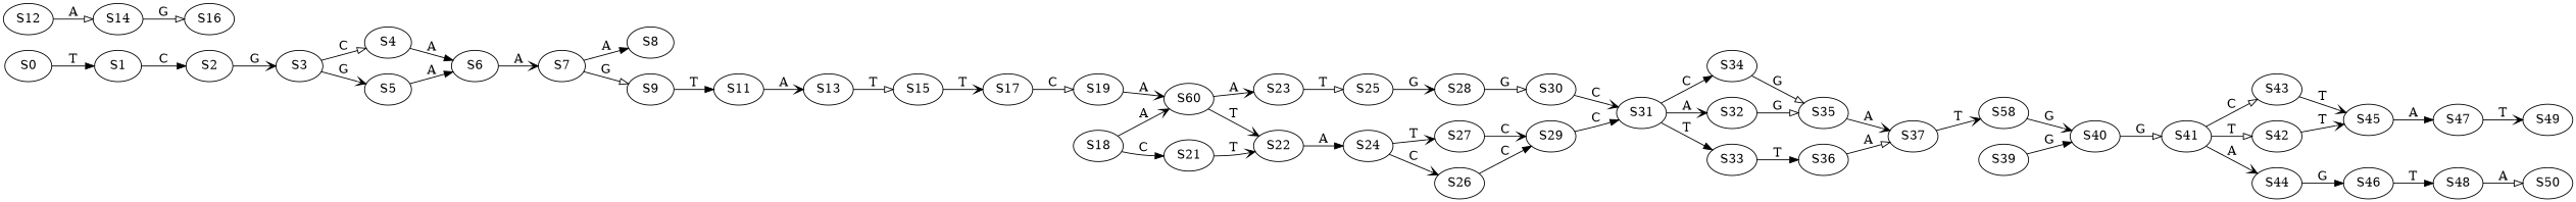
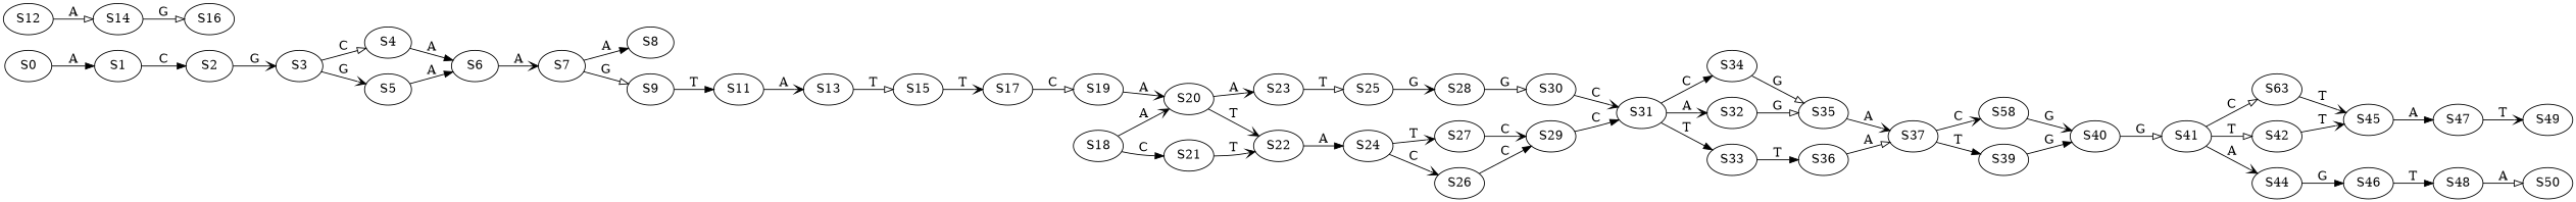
  strict digraph {
    rankdir=LR
    edge [arrowhead=vee]
    S0
    S1
    S2
    S3
    S4
    S5
    S6
    S7
    S8
    S9
    S11
    S13
    S12
    S14
    S15
    S16
    S17
    S19
    S18
-   S20 [label=S60]
+   S20
    S21
    S22
    S23
    S24
    S25
    S26
    S27
    S28
    S29
    S30
    S31
    S32
    S33
    S34
    S35
    S36
    S37
    n38 [label=S58]
    S39
    S40
    S41
    S42
-   S43
+   S43 [label=S63]
    S44
    S45
    S46
    S47
    S48
    S49
    S50
-   S0 -> S1 [arrowhead=normal label=T]
+   S0 -> S1 [arrowhead=normal label=A]
    S1 -> S2 [arrowhead=normal label=C]
    S2 -> S3 [label=G]
    S3 -> S4 [arrowhead=onormal label=C]
    S3 -> S5 [label=G]
    S4 -> S6 [arrowhead=normal label=A]
    S5 -> S6 [arrowhead=normal label=A]
    S6 -> S7 [label=A]
    S7 -> S8 [arrowhead=normal label=A]
    S7 -> S9 [arrowhead=onormal label=G]
    S9 -> S11 [arrowhead=normal label=T]
    S11 -> S13 [label=A]
    S13 -> S15 [arrowhead=onormal label=T]
    S12 -> S14 [arrowhead=onormal label=A]
    S14 -> S16 [arrowhead=onormal label=G]
    S15 -> S17 [label=T]
    S17 -> S19 [arrowhead=onormal label=C]
    S19 -> S20 [label=A]
    S18 -> S20 [label=A]
    S18 -> S21 [arrowhead=normal label=C]
    S20 -> S22 [label=T]
    S20 -> S23 [label=A]
    S21 -> S22 [label=T]
    S22 -> S24 [arrowhead=normal label=A]
    S23 -> S25 [arrowhead=onormal label=T]
    S24 -> S26 [label=C]
    S24 -> S27 [label=T]
    S25 -> S28 [label=G]
    S26 -> S29 [arrowhead=normal label=C]
    S27 -> S29 [label=C]
    S28 -> S30 [arrowhead=onormal label=G]
    S29 -> S31 [arrowhead=normal label=C]
    S30 -> S31 [label=C]
    S31 -> S32 [label=A]
    S31 -> S33 [arrowhead=normal label=T]
    S31 -> S34 [arrowhead=normal label=C]
    S32 -> S35 [arrowhead=onormal label=G]
    S33 -> S36 [arrowhead=normal label=T]
    S34 -> S35 [arrowhead=onormal label=G]
    S35 -> S37 [label=A]
    S36 -> S37 [arrowhead=onormal label=A]
-   S37 -> n38 [label=T]
+   S37 -> n38 [label=C]
+   S37 -> S39 [arrowhead=normal label=T]
    n38 -> S40 [label=G]
    S39 -> S40 [arrowhead=normal label=G]
    S40 -> S41 [arrowhead=onormal label=G]
    S41 -> S42 [arrowhead=onormal label=T]
    S41 -> S43 [arrowhead=onormal label=C]
    S41 -> S44 [label=A]
    S42 -> S45 [label=T]
    S43 -> S45 [label=T]
    S44 -> S46 [arrowhead=normal label=G]
    S45 -> S47 [arrowhead=normal label=A]
    S46 -> S48 [arrowhead=normal label=T]
    S47 -> S49 [label=T]
    S48 -> S50 [arrowhead=onormal label=A]
  }
